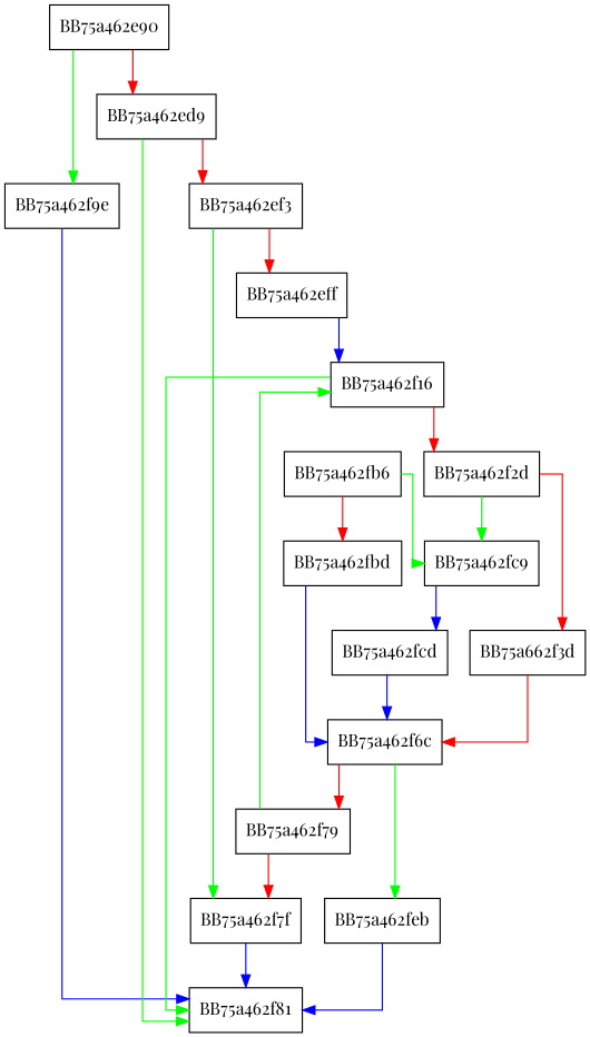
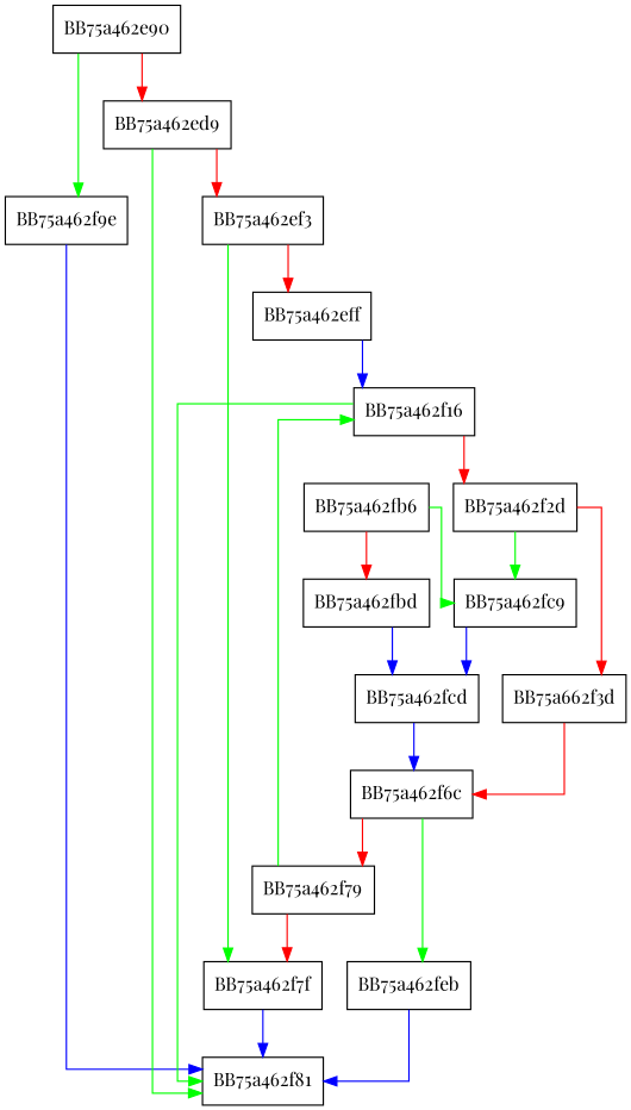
  digraph {
    fontname="Playfair Display"
    splines=ortho
    node [fontname="Playfair Display" shape=box]
    edge [color=red fontname="Playfair Display"]
    BB75a462e90
    BB75a462f9e
    BB75a462ed9
    BB75a462f81
    BB75a462ef3
    BB75a462f7f
    BB75a462eff
    BB75a462f16
    BB75a462f2d
    n10 [label=BB75a662f3d]
    BB75a462fc9
    BB75a462fb6
    BB75a462fbd
    BB75a462f6c
    BB75a462fcd
    BB75a462feb
    BB75a462f79
    BB75a462e90 -> BB75a462f9e [color=green]
    BB75a462e90 -> BB75a462ed9
    BB75a462f9e -> BB75a462f81 [color=blue]
    BB75a462ed9 -> BB75a462f81 [color=green]
    BB75a462ed9 -> BB75a462ef3
    BB75a462ef3 -> BB75a462f7f [color=green]
    BB75a462ef3 -> BB75a462eff
    BB75a462f7f -> BB75a462f81 [color=blue]
    BB75a462eff -> BB75a462f16 [color=blue]
    BB75a462f16 -> BB75a462f81 [color=green]
    BB75a462f16 -> BB75a462f2d
    BB75a462f2d -> n10
    BB75a462f2d -> BB75a462fc9 [color=green]
    n10 -> BB75a462f6c
    BB75a462fc9 -> BB75a462fcd [color=blue]
    BB75a462fb6 -> BB75a462fc9 [color=green]
    BB75a462fb6 -> BB75a462fbd
-   BB75a462fbd -> BB75a462f6c [color=blue]
+   BB75a462fbd -> BB75a462fcd [color=blue]
    BB75a462f6c -> BB75a462feb [color=green]
    BB75a462f6c -> BB75a462f79
    BB75a462fcd -> BB75a462f6c [color=blue]
    BB75a462feb -> BB75a462f81 [color=blue]
    BB75a462f79 -> BB75a462f7f
    BB75a462f79 -> BB75a462f16 [color=green]
  }
